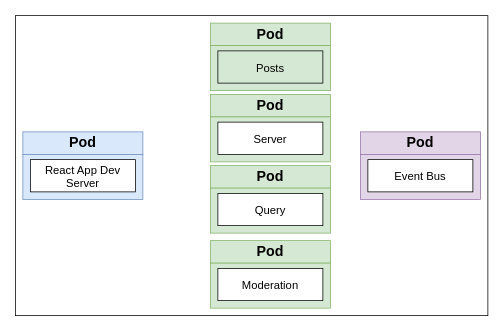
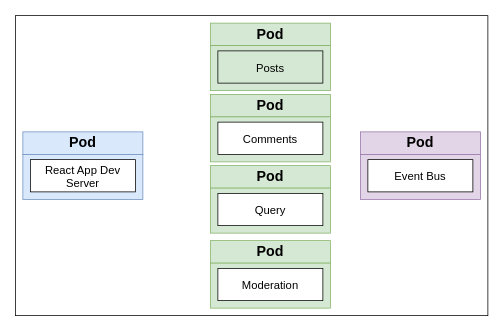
  <mxCell id="0" />
  <mxCell id="1" parent="0" />
  <mxCell id="2" value="" style="rounded=0;whiteSpace=wrap;html=1;" vertex="1" parent="1"><mxGeometry x="20" y="20" width="630" height="400" as="geometry" /></mxCell>
  <mxCell id="3" value="Pod" style="rounded=0;whiteSpace=wrap;html=1;fontSize=19;fillColor=#e1d5e7;strokeColor=#9673a6;fontStyle=1" vertex="1" parent="1"><mxGeometry x="480" y="175" width="160" height="30" as="geometry" /></mxCell>
  <mxCell id="4" value="" style="rounded=0;whiteSpace=wrap;html=1;fontSize=19;fillColor=#e1d5e7;strokeColor=#9673a6;fontStyle=1" vertex="1" parent="1"><mxGeometry x="480" y="205" width="160" height="60" as="geometry" /></mxCell>
  <mxCell id="5" value="Event Bus" style="rounded=0;whiteSpace=wrap;html=1;fontSize=15;fontColor=#000000;" vertex="1" parent="1"><mxGeometry x="490" y="212" width="140" height="43" as="geometry" /></mxCell>
  <mxCell id="6" value="Pod" style="rounded=0;whiteSpace=wrap;html=1;fontSize=19;fillColor=#d5e8d4;strokeColor=#82b366;fontStyle=1" vertex="1" parent="1"><mxGeometry x="280" y="30" width="160" height="30" as="geometry" /></mxCell>
  <mxCell id="7" value="" style="rounded=0;whiteSpace=wrap;html=1;fontSize=19;fillColor=#d5e8d4;strokeColor=#82b366;fontStyle=1" vertex="1" parent="1"><mxGeometry x="280" y="60" width="160" height="60" as="geometry" /></mxCell>
  <mxCell id="8" value="Posts" style="rounded=0;whiteSpace=wrap;html=1;fontSize=15;fontColor=#000000;fillColor=#d5e8d4;" vertex="1" parent="1"><mxGeometry x="290" y="67" width="140" height="43" as="geometry" /></mxCell>
  <mxCell id="9" value="Pod" style="rounded=0;whiteSpace=wrap;html=1;fontSize=19;fillColor=#d5e8d4;strokeColor=#82b366;fontStyle=1" vertex="1" parent="1"><mxGeometry x="280" y="125" width="160" height="30" as="geometry" /></mxCell>
  <mxCell id="10" value="" style="rounded=0;whiteSpace=wrap;html=1;fontSize=19;fillColor=#d5e8d4;strokeColor=#82b366;fontStyle=1" vertex="1" parent="1"><mxGeometry x="280" y="155" width="160" height="60" as="geometry" /></mxCell>
- <mxCell id="11" value="Server" style="rounded=0;whiteSpace=wrap;html=1;fontSize=15;fontColor=#000000;" vertex="1" parent="1"><mxGeometry x="290" y="162" width="140" height="43" as="geometry" /></mxCell>
+ <mxCell id="11" value="Comments" style="rounded=0;whiteSpace=wrap;html=1;fontSize=15;fontColor=#000000;" vertex="1" parent="1"><mxGeometry x="290" y="162" width="140" height="43" as="geometry" /></mxCell>
  <mxCell id="12" value="Pod" style="rounded=0;whiteSpace=wrap;html=1;fontSize=19;fillColor=#d5e8d4;strokeColor=#82b366;fontStyle=1" vertex="1" parent="1"><mxGeometry x="280" y="220" width="160" height="30" as="geometry" /></mxCell>
  <mxCell id="13" value="" style="rounded=0;whiteSpace=wrap;html=1;fontSize=19;fillColor=#d5e8d4;strokeColor=#82b366;fontStyle=1" vertex="1" parent="1"><mxGeometry x="280" y="250" width="160" height="60" as="geometry" /></mxCell>
  <mxCell id="14" value="Query" style="rounded=0;whiteSpace=wrap;html=1;fontSize=15;fontColor=#000000;" vertex="1" parent="1"><mxGeometry x="290" y="257" width="140" height="43" as="geometry" /></mxCell>
  <mxCell id="15" value="Pod" style="rounded=0;whiteSpace=wrap;html=1;fontSize=19;fillColor=#d5e8d4;strokeColor=#82b366;fontStyle=1" vertex="1" parent="1"><mxGeometry x="280" y="320" width="160" height="30" as="geometry" /></mxCell>
  <mxCell id="16" value="" style="rounded=0;whiteSpace=wrap;html=1;fontSize=19;fillColor=#d5e8d4;strokeColor=#82b366;fontStyle=1" vertex="1" parent="1"><mxGeometry x="280" y="350" width="160" height="60" as="geometry" /></mxCell>
  <mxCell id="17" value="Moderation" style="rounded=0;whiteSpace=wrap;html=1;fontSize=15;fontColor=#000000;" vertex="1" parent="1"><mxGeometry x="290" y="357" width="140" height="43" as="geometry" /></mxCell>
  <mxCell id="18" value="Pod" style="rounded=0;whiteSpace=wrap;html=1;fontSize=19;fillColor=#dae8fc;strokeColor=#6c8ebf;fontStyle=1" vertex="1" parent="1"><mxGeometry x="30" y="175" width="160" height="30" as="geometry" /></mxCell>
  <mxCell id="19" value="" style="rounded=0;whiteSpace=wrap;html=1;fontSize=19;fillColor=#dae8fc;strokeColor=#6c8ebf;fontStyle=1" vertex="1" parent="1"><mxGeometry x="30" y="205" width="160" height="60" as="geometry" /></mxCell>
  <mxCell id="20" value="React App Dev Server" style="rounded=0;whiteSpace=wrap;html=1;fontSize=15;fontColor=#000000;" vertex="1" parent="1"><mxGeometry x="40" y="212" width="140" height="43" as="geometry" /></mxCell>
